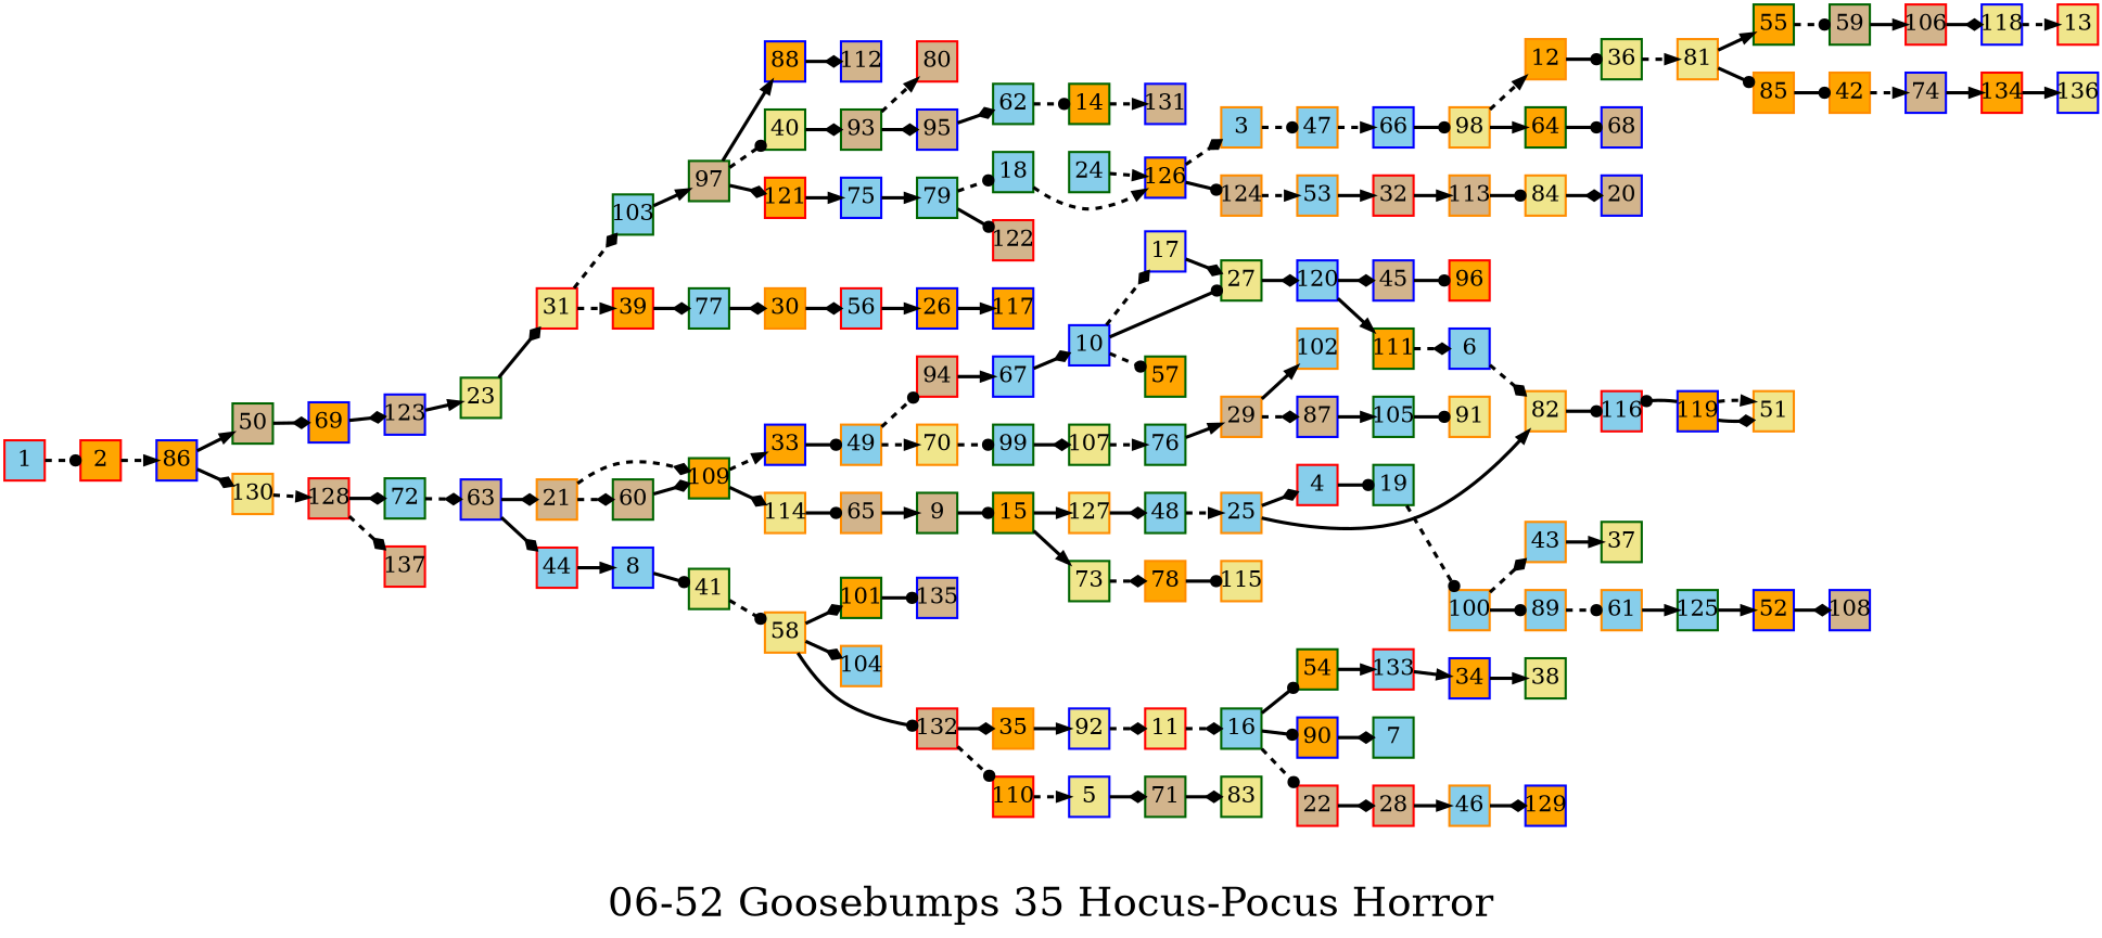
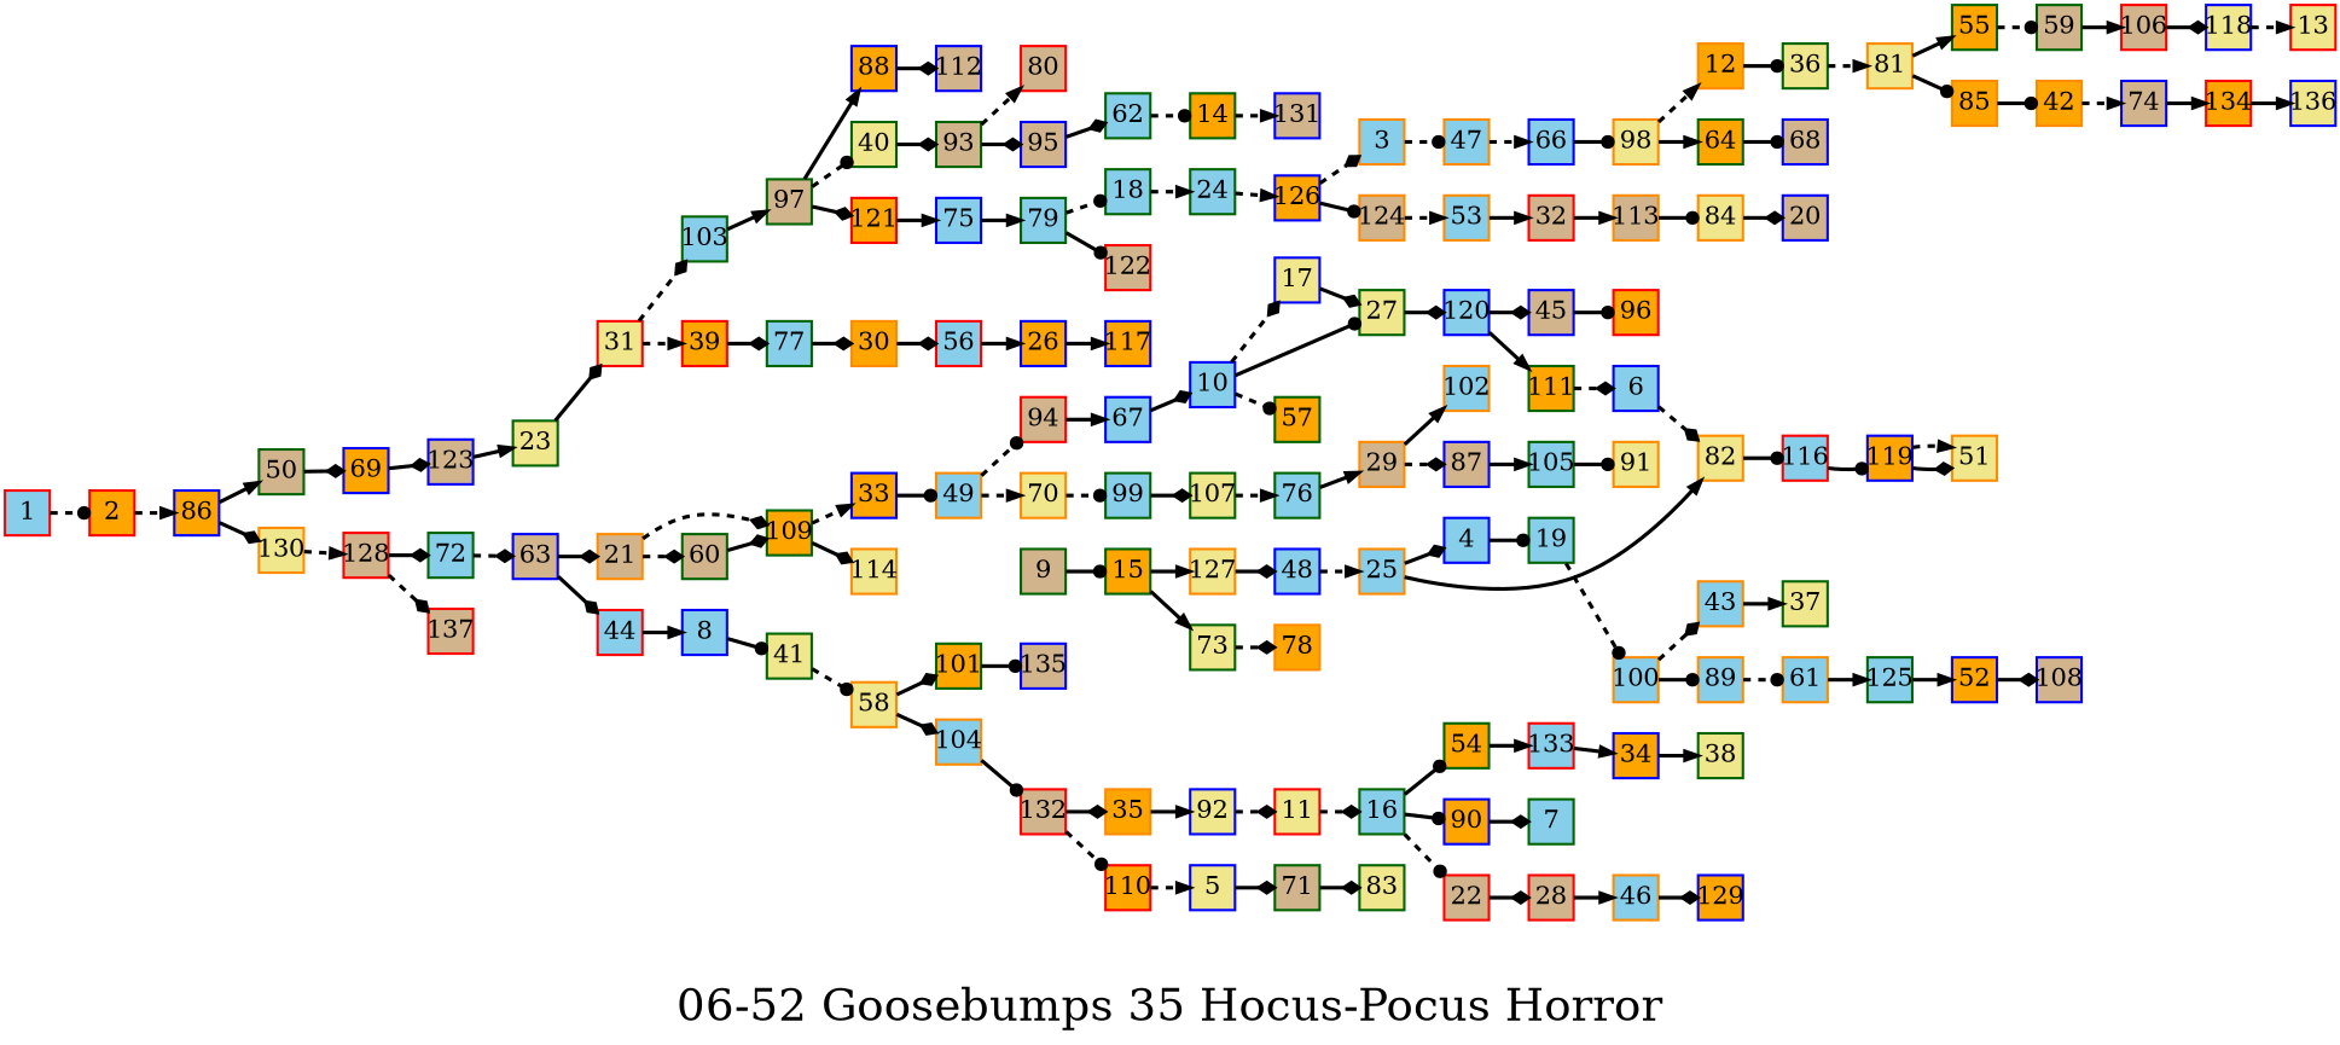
  digraph {
    fontsize=36
    label="06-52 Goosebumps 35 Hocus-Pocus Horror"
    nodesep=0.35
    ordering=out
    rankdir=LR
    ranksep=0.45
    node [color=darkgreen fillcolor=skyblue fixedsize=true fontsize=20 labelfloat=true margin="0,0" penwidth=2 regular=true shape=rect style=filled]
    edge [arrowhead=normal fontsize=12 labelfloat=true penwidth=3 style=solid]
    1 [color=red]
    2 [color=red fillcolor=orange]
    86 [color=blue fillcolor=orange]
    50 [fillcolor=tan]
    130 [color=darkorange fillcolor=khaki]
    69 [color=blue fillcolor=orange]
    128 [color=red fillcolor=tan]
    3 [color=darkorange]
    47 [color=darkorange]
    66 [color=blue]
    98 [color=darkorange fillcolor=khaki]
-   4 [color=red]
+   4 [color=blue]
    19
    100 [color=darkorange]
    43 [color=darkorange]
    89 [color=darkorange]
    5 [color=blue fillcolor=khaki]
    71 [fillcolor=tan]
    83 [fillcolor=khaki]
    6 [color=blue]
    82 [color=darkorange fillcolor=khaki]
    116 [color=red]
    119 [color=blue fillcolor=orange]
    8 [color=blue]
    41 [fillcolor=khaki]
    58 [color=darkorange fillcolor=khaki]
    101 [fillcolor=orange]
    104 [color=darkorange]
    9 [fillcolor=tan]
    15 [fillcolor=orange]
    127 [color=darkorange fillcolor=khaki]
    73 [fillcolor=khaki]
-   48
+   48 [color=blue]
    78 [color=darkorange fillcolor=orange]
    10 [color=blue]
    17 [color=blue fillcolor=khaki]
    27 [fillcolor=khaki]
    57 [fillcolor=orange]
    120 [color=blue]
    45 [color=blue fillcolor=tan]
    111 [fillcolor=orange]
    11 [color=red fillcolor=khaki]
    16
    54 [fillcolor=orange]
    90 [color=blue fillcolor=orange]
    22 [color=red fillcolor=tan]
    133 [color=red]
    7
    28 [color=red fillcolor=tan]
    12 [color=darkorange fillcolor=orange]
    36 [fillcolor=khaki]
    81 [color=darkorange fillcolor=khaki]
    55 [fillcolor=orange]
    85 [color=darkorange fillcolor=orange]
    14 [fillcolor=orange]
    131 [color=blue fillcolor=tan]
    25 [color=darkorange]
-   115 [color=darkorange fillcolor=khaki]
    34 [color=blue fillcolor=orange]
    46 [color=darkorange]
    18
    24
    126 [color=blue fillcolor=orange]
    124 [color=darkorange fillcolor=tan]
    37 [fillcolor=khaki]
    61 [color=darkorange]
    21 [color=darkorange fillcolor=tan]
    109 [fillcolor=orange]
    60 [fillcolor=tan]
    33 [color=blue fillcolor=orange]
    114 [color=darkorange fillcolor=khaki]
    49 [color=darkorange]
-   65 [color=darkorange fillcolor=tan]
    129 [color=blue fillcolor=orange]
    23 [fillcolor=khaki]
    31 [color=red fillcolor=khaki]
    103
    39 [color=red fillcolor=orange]
    97 [fillcolor=tan]
    77
    53 [color=darkorange]
    26 [color=blue fillcolor=orange]
    117 [color=blue fillcolor=orange]
    96 [color=red fillcolor=orange]
    29 [color=darkorange fillcolor=tan]
    102 [color=darkorange]
    87 [color=blue fillcolor=tan]
    105
    91 [color=darkorange fillcolor=khaki]
    30 [color=darkorange fillcolor=orange]
    56 [color=red]
    88 [color=blue fillcolor=orange]
    40 [fillcolor=khaki]
    121 [color=red fillcolor=orange]
    32 [color=red fillcolor=tan]
    113 [color=darkorange fillcolor=tan]
    84 [color=darkorange fillcolor=khaki]
    20 [color=blue fillcolor=tan]
    94 [color=red fillcolor=tan]
    70 [color=darkorange fillcolor=khaki]
    67 [color=blue]
    99
    38 [fillcolor=khaki]
    35 [color=darkorange fillcolor=orange]
    92 [color=blue fillcolor=khaki]
    59 [fillcolor=tan]
    42 [color=darkorange fillcolor=orange]
    112 [color=blue fillcolor=tan]
    93 [fillcolor=tan]
    80 [color=red fillcolor=tan]
    95 [color=blue fillcolor=tan]
    62
    135 [color=blue fillcolor=tan]
    132 [color=red fillcolor=tan]
    74 [color=blue fillcolor=tan]
    134 [color=red fillcolor=orange]
    136 [color=blue fillcolor=khaki]
    44 [color=red]
    64 [fillcolor=orange]
    107 [fillcolor=khaki]
    123 [color=blue fillcolor=tan]
    52 [color=blue fillcolor=orange]
    108 [color=blue fillcolor=tan]
    106 [color=red fillcolor=tan]
    118 [color=blue fillcolor=khaki]
    110 [color=red fillcolor=orange]
    13 [color=red fillcolor=khaki]
    125
    63 [color=blue fillcolor=tan]
    68 [color=blue fillcolor=tan]
    76
    72
    75 [color=blue]
    79
    122 [color=red fillcolor=tan]
    51 [color=darkorange fillcolor=khaki]
    137 [color=red fillcolor=tan]
    1 -> 2 [arrowhead=dot style=dashed]
    2 -> 86 [style=dashed]
    86 -> 50
    86 -> 130 [arrowhead=diamond style=bold]
    50 -> 69 [arrowhead=diamond style=bold]
    130 -> 128 [style=dashed]
    69 -> 123 [arrowhead=diamond]
    128 -> 72 [arrowhead=diamond]
    128 -> 137 [arrowhead=diamond style=dashed]
    3 -> 47 [arrowhead=dot style=dashed]
    47 -> 66 [style=dashed]
    66 -> 98 [arrowhead=dot]
    98 -> 12 [style=dashed]
    98 -> 64
    4 -> 19 [arrowhead=dot]
    19 -> 100 [arrowhead=dot style=dashed]
    100 -> 43 [arrowhead=diamond style=dashed]
    100 -> 89 [arrowhead=dot]
    43 -> 37 [style=bold]
    89 -> 61 [arrowhead=dot style=dashed]
    5 -> 71 [arrowhead=diamond]
    71 -> 83 [arrowhead=diamond style=bold]
    6 -> 82 [arrowhead=diamond style=dashed]
    82 -> 116 [arrowhead=dot style=bold]
-   119 -> 116 [arrowhead=dot style=bold]
+   116 -> 119 [arrowhead=dot style=bold]
    119 -> 51 [arrowhead=diamond style=bold]
    119 -> 51 [style=dashed]
    8 -> 41 [arrowhead=dot]
    41 -> 58 [arrowhead=dot style=dashed]
    58 -> 101 [arrowhead=diamond]
    58 -> 104 [arrowhead=diamond style=bold]
    101 -> 135 [arrowhead=dot style=bold]
-   58 -> 132 [arrowhead=dot style=bold]
+   104 -> 132 [arrowhead=dot style=bold]
    9 -> 15 [arrowhead=dot]
    15 -> 127 [style=bold]
    15 -> 73 [style=bold]
    127 -> 48 [arrowhead=diamond]
    73 -> 78 [arrowhead=diamond style=dashed]
    48 -> 25 [style=dashed]
-   78 -> 115 [arrowhead=dot style=bold]
    10 -> 17 [arrowhead=diamond style=dashed]
    10 -> 27 [arrowhead=dot]
    10 -> 57 [arrowhead=dot style=dashed]
    17 -> 27 [arrowhead=diamond]
    27 -> 120 [arrowhead=diamond]
    120 -> 45 [arrowhead=diamond style=bold]
    120 -> 111
    45 -> 96 [arrowhead=dot]
    111 -> 6 [arrowhead=diamond style=dashed]
    11 -> 16 [arrowhead=diamond style=dashed]
    16 -> 54 [arrowhead=dot]
    16 -> 90 [arrowhead=dot]
    16 -> 22 [arrowhead=dot style=dashed]
    54 -> 133
    90 -> 7 [arrowhead=diamond]
    22 -> 28 [arrowhead=diamond style=bold]
    133 -> 34
    28 -> 46
    12 -> 36 [arrowhead=dot]
    36 -> 81 [style=dashed]
    81 -> 55 [style=bold]
    81 -> 85 [arrowhead=dot style=bold]
    55 -> 59 [arrowhead=dot style=dashed]
    85 -> 42 [arrowhead=dot style=bold]
    14 -> 131 [style=dashed]
    25 -> 4 [arrowhead=diamond]
    25 -> 82 [style=bold]
    34 -> 38
    46 -> 129 [arrowhead=diamond style=bold]
-   18 -> 126 [style=dashed]
+   18 -> 24 [style=dashed]
    24 -> 126 [style=dashed]
    126 -> 3 [arrowhead=diamond style=dashed]
    126 -> 124 [arrowhead=dot style=bold]
    124 -> 53 [style=dashed]
    61 -> 125 [style=bold]
    21 -> 109 [arrowhead=diamond style=dashed]
    21 -> 60 [arrowhead=diamond style=dashed]
    109 -> 33 [style=dashed]
    109 -> 114 [arrowhead=diamond style=bold]
    60 -> 109 [arrowhead=diamond style=bold]
    33 -> 49 [arrowhead=dot]
-   114 -> 65 [arrowhead=dot style=bold]
    49 -> 94 [arrowhead=dot style=dashed]
    49 -> 70 [style=dashed]
-   65 -> 9
    23 -> 31 [arrowhead=diamond]
    31 -> 103 [arrowhead=diamond style=dashed]
    31 -> 39 [style=dashed]
    103 -> 97
    39 -> 77 [arrowhead=diamond style=bold]
    97 -> 88
    97 -> 40 [arrowhead=dot style=dashed]
    97 -> 121 [arrowhead=diamond style=bold]
    77 -> 30 [arrowhead=diamond style=bold]
    53 -> 32 [style=bold]
    26 -> 117 [style=bold]
    29 -> 102
    29 -> 87 [arrowhead=diamond style=dashed]
    87 -> 105 [style=bold]
    105 -> 91 [arrowhead=dot style=bold]
    30 -> 56 [arrowhead=diamond style=bold]
    56 -> 26 [style=bold]
    88 -> 112 [arrowhead=diamond]
    40 -> 93 [arrowhead=diamond]
    121 -> 75
    32 -> 113 [style=bold]
    113 -> 84 [arrowhead=dot style=bold]
    84 -> 20 [arrowhead=diamond]
    94 -> 67
    70 -> 99 [arrowhead=dot style=dashed]
    67 -> 10 [arrowhead=diamond]
    99 -> 107 [arrowhead=diamond style=bold]
    35 -> 92 [style=bold]
    92 -> 11 [arrowhead=diamond style=dashed]
    59 -> 106 [style=bold]
    42 -> 74 [style=dashed]
    93 -> 80 [style=dashed]
    93 -> 95 [arrowhead=diamond]
    95 -> 62 [arrowhead=diamond style=bold]
    62 -> 14 [arrowhead=dot style=dashed]
    132 -> 35 [arrowhead=diamond]
    132 -> 110 [arrowhead=dot style=dashed]
    74 -> 134
    134 -> 136
    44 -> 8
    64 -> 68 [arrowhead=dot]
    107 -> 76 [style=dashed]
    123 -> 23
    52 -> 108 [arrowhead=diamond]
    106 -> 118 [arrowhead=diamond]
    118 -> 13 [style=dashed]
    110 -> 5 [style=dashed]
    125 -> 52 [style=bold]
    63 -> 21 [arrowhead=diamond style=bold]
    63 -> 44 [arrowhead=diamond style=bold]
    76 -> 29 [style=bold]
    72 -> 63 [arrowhead=diamond style=dashed]
    75 -> 79
    79 -> 18 [arrowhead=dot style=dashed]
    79 -> 122 [arrowhead=dot]
  }
